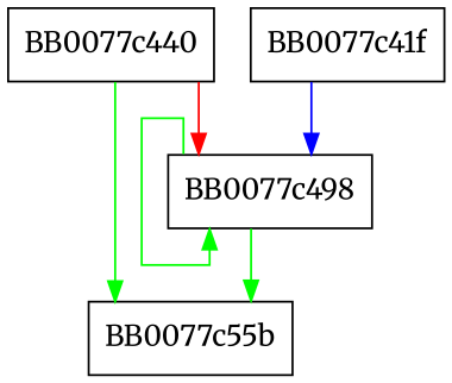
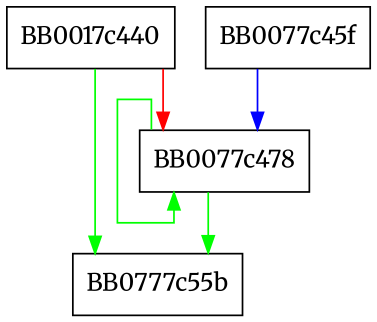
  digraph {
    fontname=Merriweather
    splines=ortho
    node [fontname=Merriweather shape=box]
    edge [color=green fontname=Merriweather]
-   BB0077c440
-   BB0077c55b
-   BB0077c498
-   BB0077c45f [label=BB0077c41f]
+   BB0077c440 [label=BB0017c440]
+   BB0077c55b [label=BB0777c55b]
+   BB0077c498 [label=BB0077c478]
+   BB0077c45f
    BB0077c440 -> BB0077c55b
    BB0077c440 -> BB0077c498 [color=red]
    BB0077c498 -> BB0077c55b
    BB0077c498 -> BB0077c498
    BB0077c45f -> BB0077c498 [color=blue]
  }
